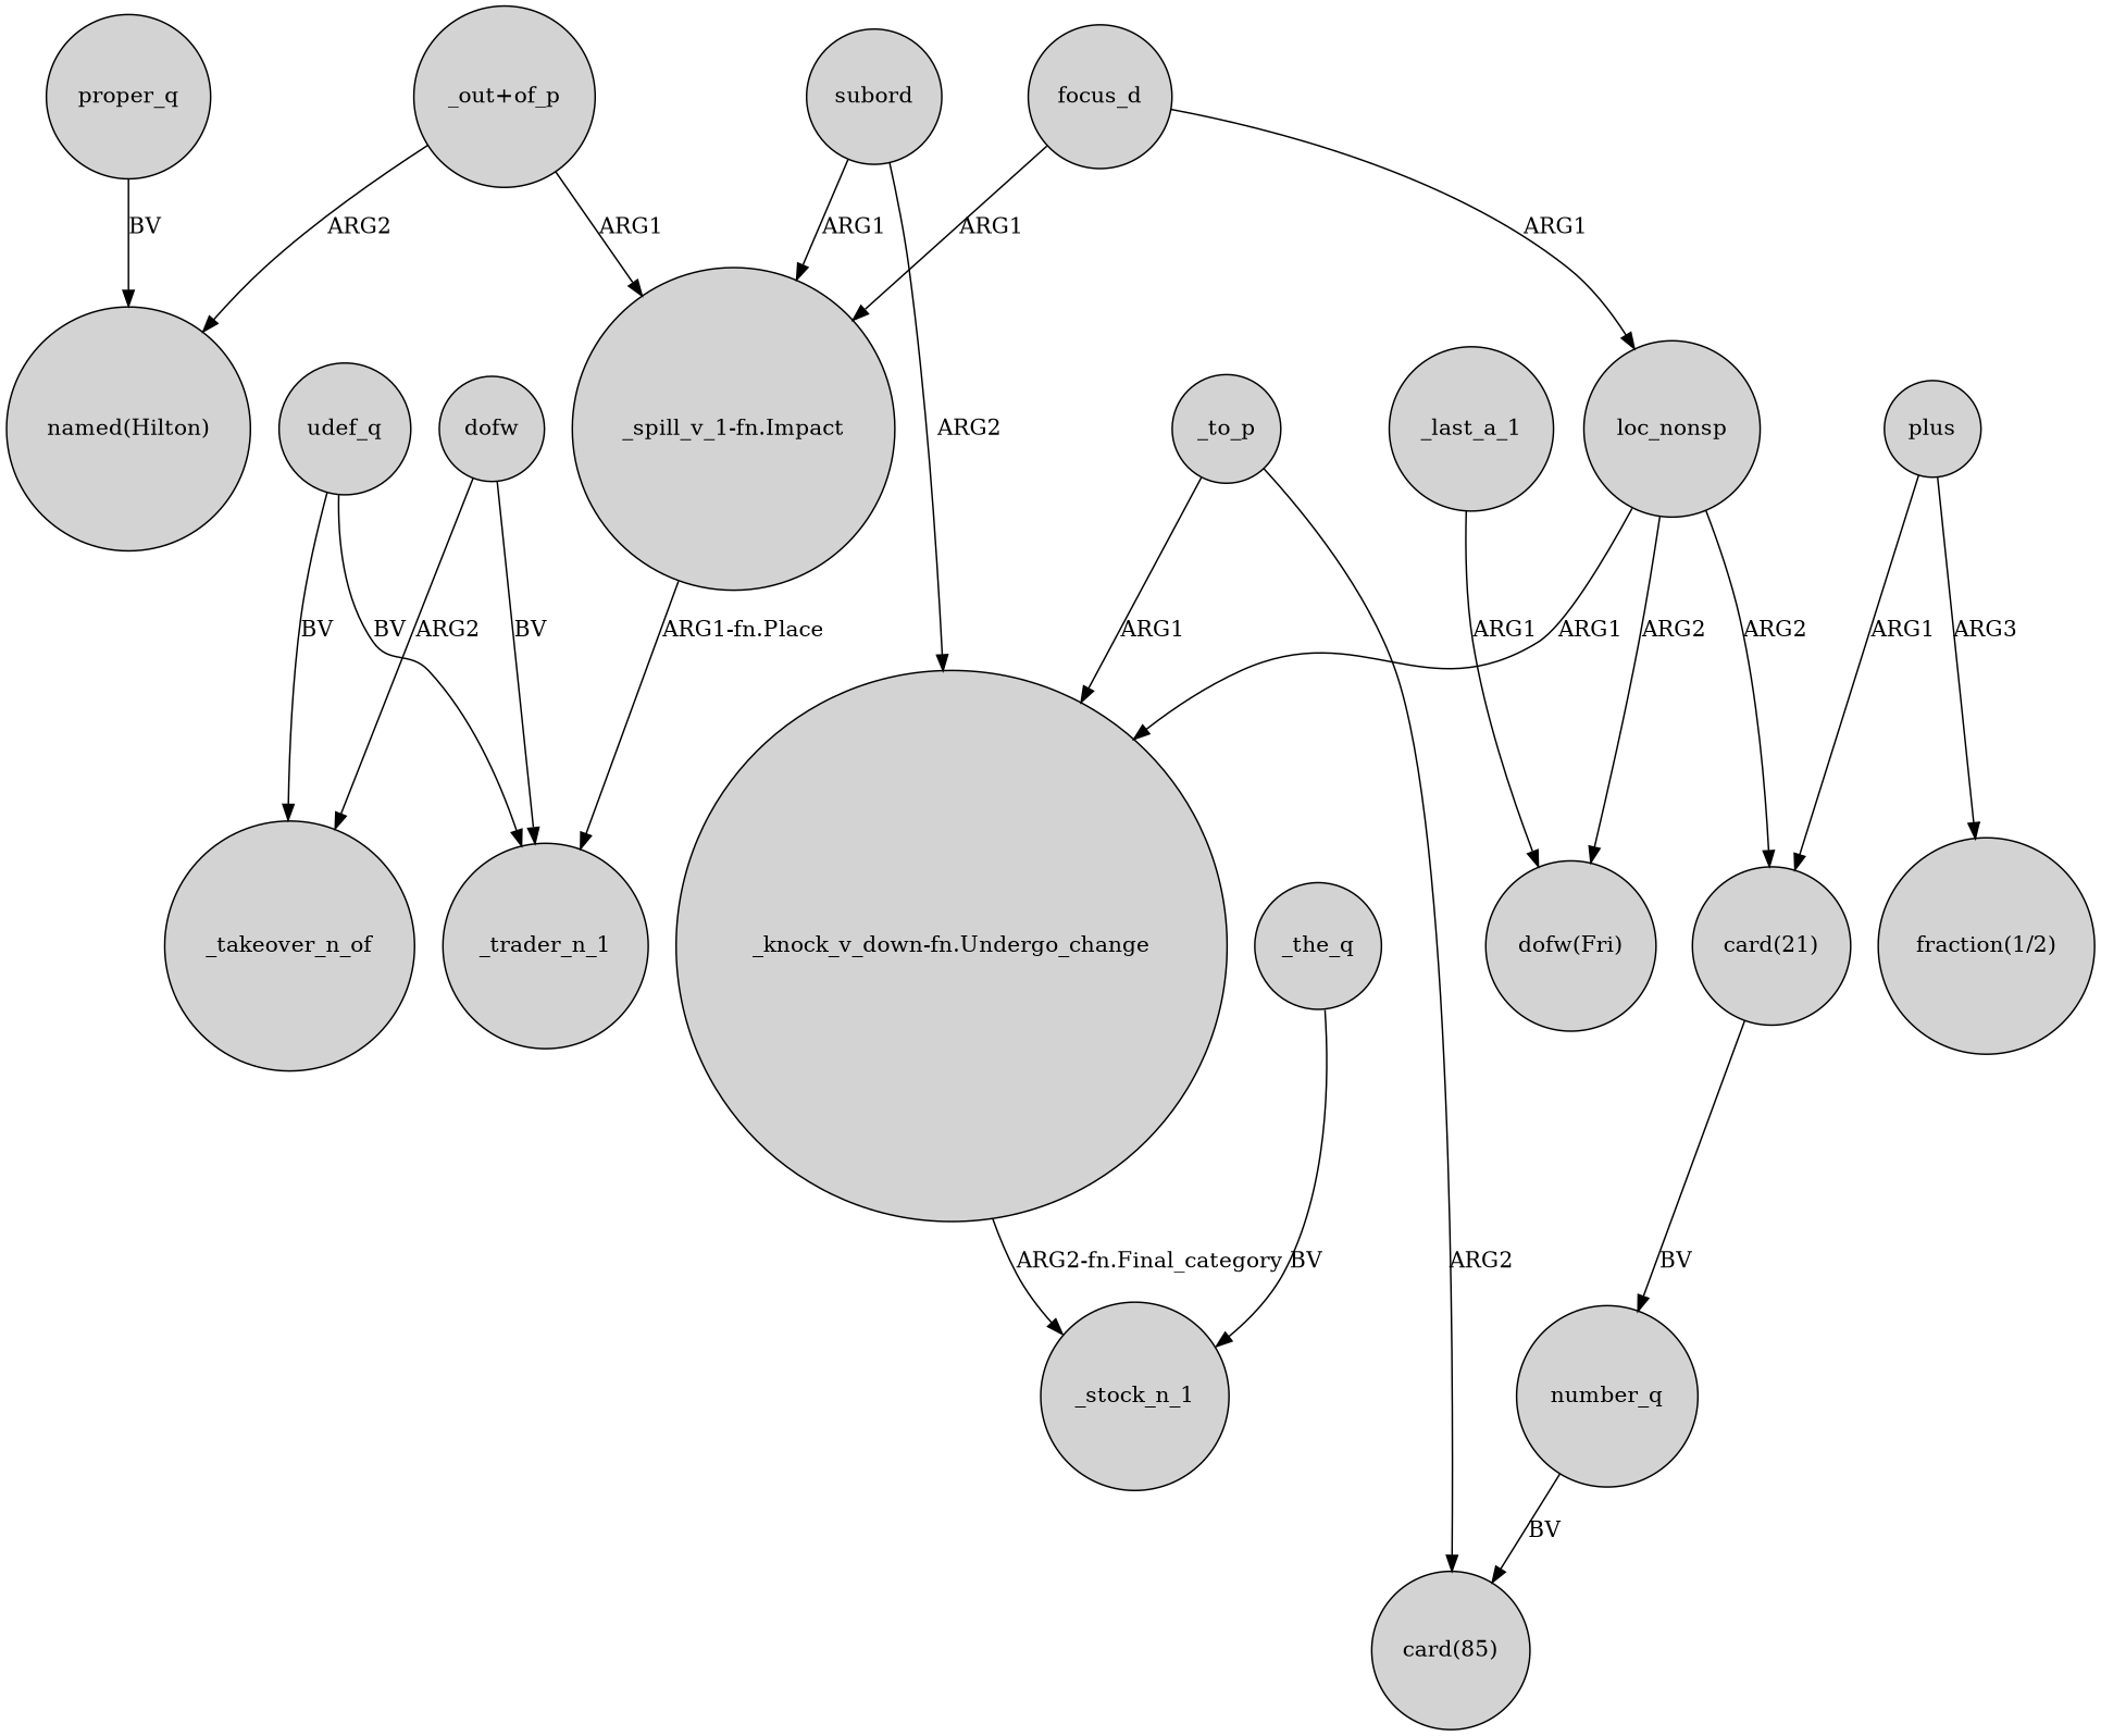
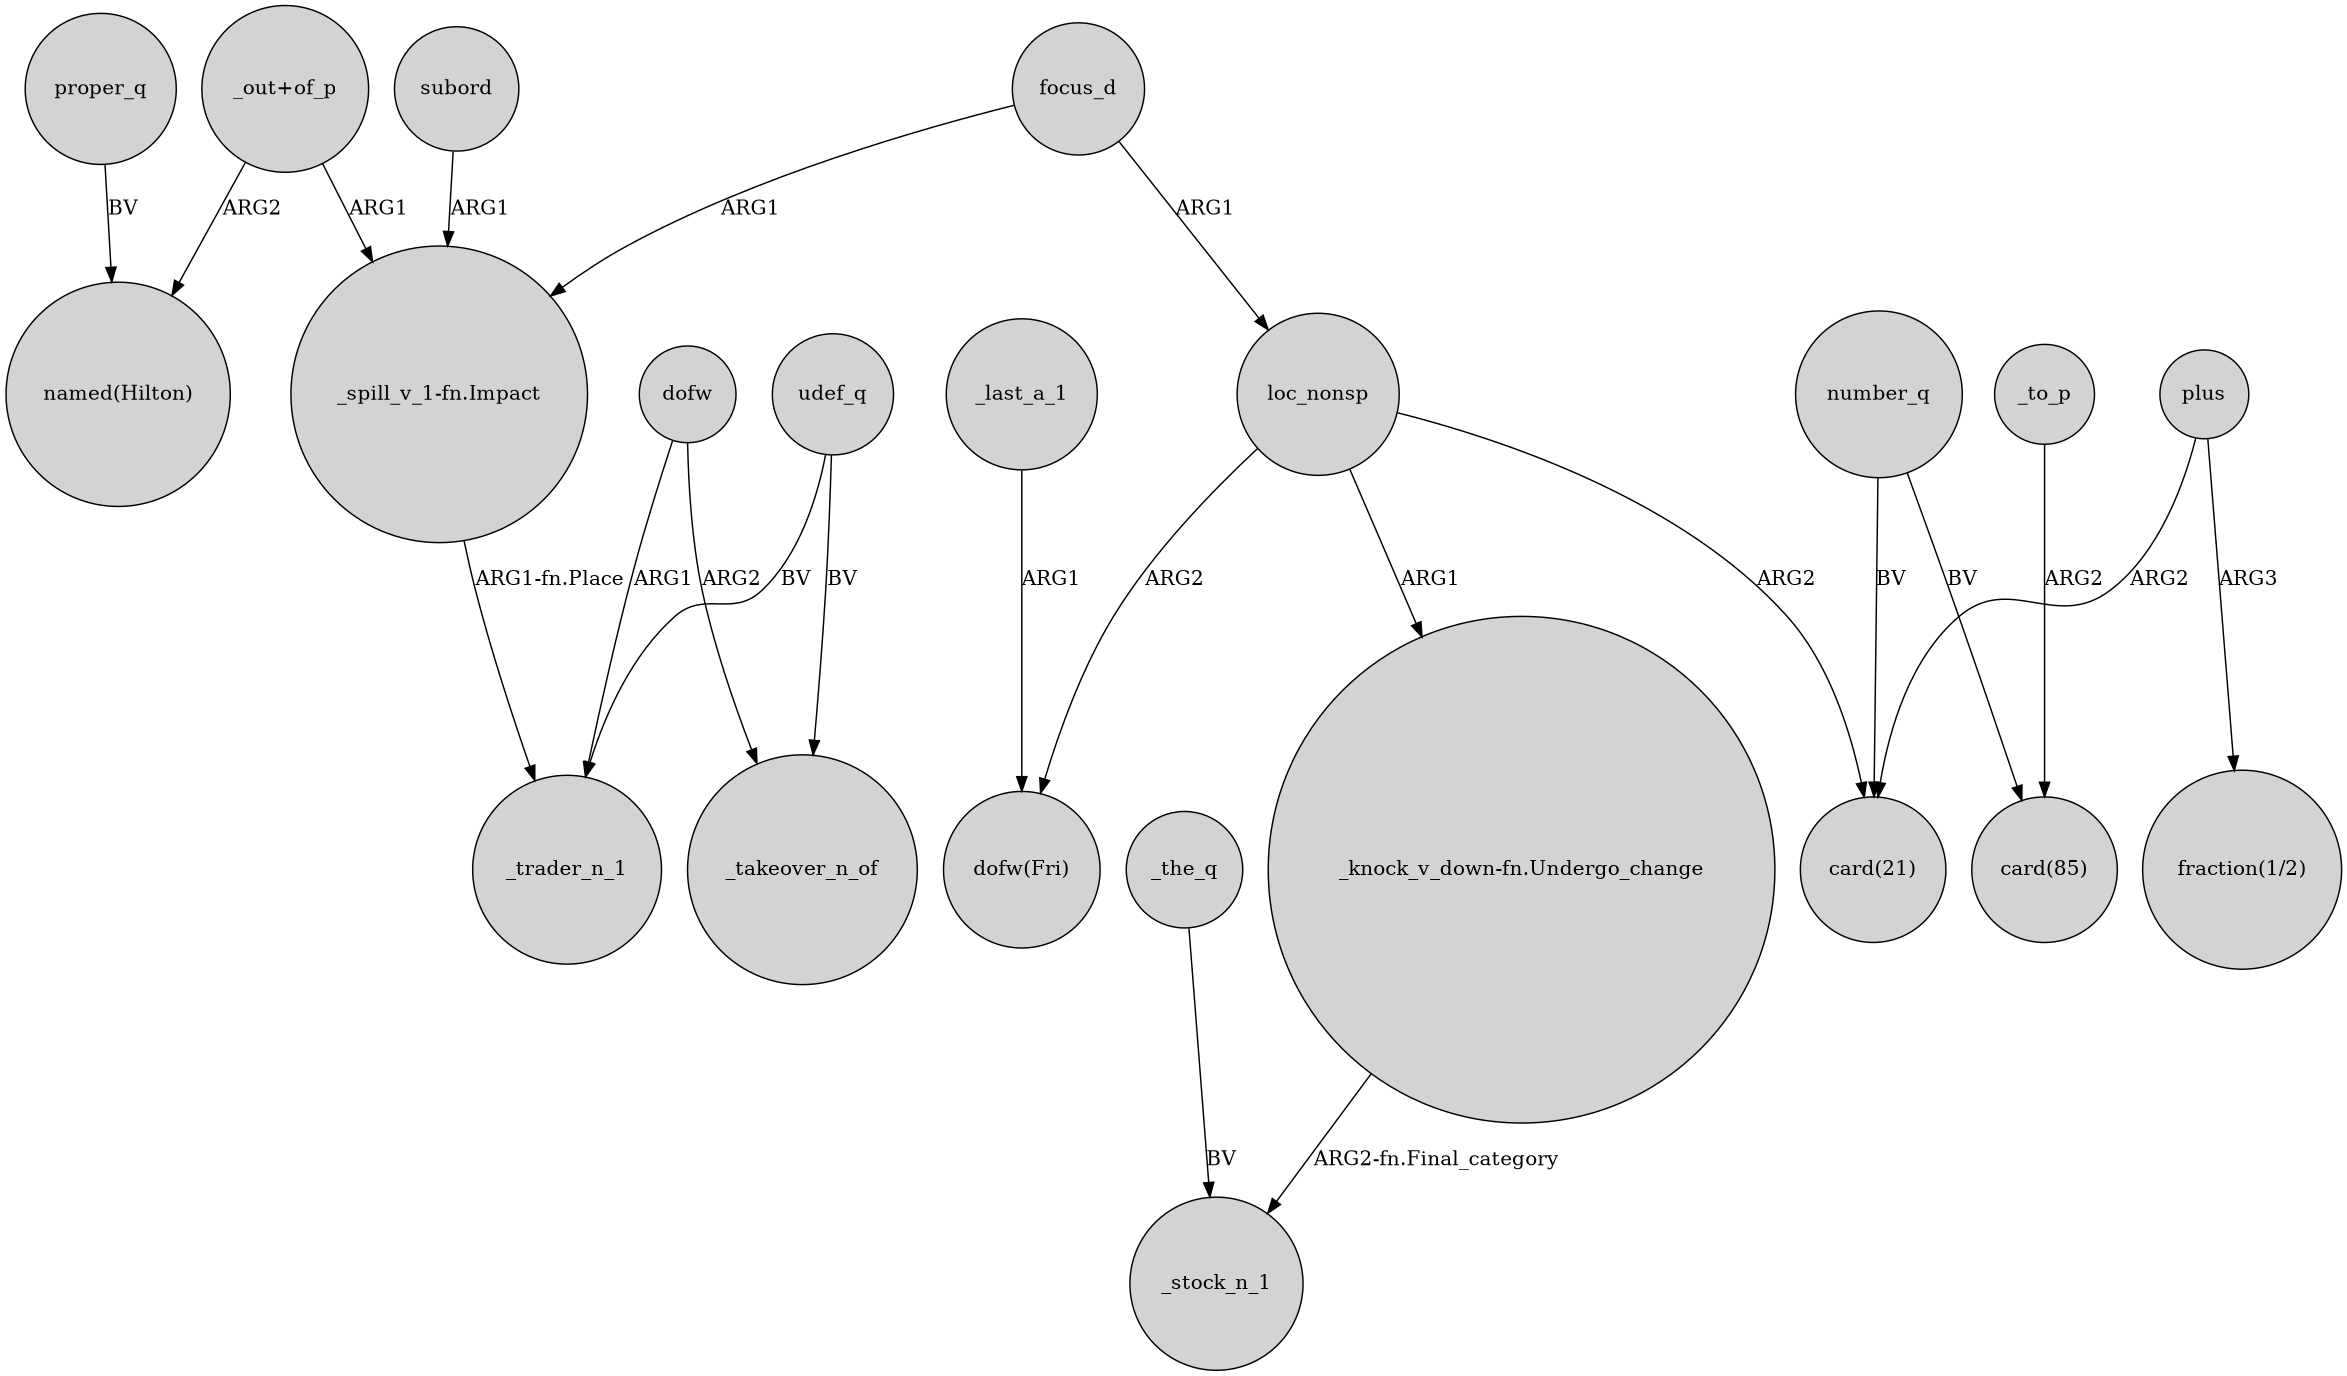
  digraph {
    node [shape=circle style=filled]
    "_out+of_p"
    "named(Hilton)"
    "_spill_v_1-fn.Impact"
    _trader_n_1
    loc_nonsp
    "_knock_v_down-fn.Undergo_change"
    "card(21)"
    "dofw(Fri)"
    _stock_n_1
    number_q
    "card(85)"
    plus
    "fraction(1/2)"
    n14 [label=dofw]
    _takeover_n_of
    subord
    _last_a_1
    focus_d
    udef_q
    _the_q
    _to_p
    proper_q
    "_out+of_p" -> "named(Hilton)" [label=ARG2]
    "_out+of_p" -> "_spill_v_1-fn.Impact" [label=ARG1]
    "_spill_v_1-fn.Impact" -> _trader_n_1 [label="ARG1-fn.Place"]
    loc_nonsp -> "_knock_v_down-fn.Undergo_change" [label=ARG1]
    loc_nonsp -> "card(21)" [label=ARG2]
    loc_nonsp -> "dofw(Fri)" [label=ARG2]
    "_knock_v_down-fn.Undergo_change" -> _stock_n_1 [label="ARG2-fn.Final_category"]
-   "card(21)" -> number_q [label=BV]
+   number_q -> "card(21)" [label=BV]
    number_q -> "card(85)" [label=BV]
-   plus -> "card(21)" [label=ARG1]
+   plus -> "card(21)" [label=ARG2]
    plus -> "fraction(1/2)" [label=ARG3]
-   n14 -> _trader_n_1 [label=BV]
+   n14 -> _trader_n_1 [label=ARG1]
    n14 -> _takeover_n_of [label=ARG2]
    subord -> "_spill_v_1-fn.Impact" [label=ARG1]
-   subord -> "_knock_v_down-fn.Undergo_change" [label=ARG2]
    _last_a_1 -> "dofw(Fri)" [label=ARG1]
    focus_d -> "_spill_v_1-fn.Impact" [label=ARG1]
    focus_d -> loc_nonsp [label=ARG1]
    udef_q -> _trader_n_1 [label=BV]
    udef_q -> _takeover_n_of [label=BV]
    _the_q -> _stock_n_1 [label=BV]
-   _to_p -> "_knock_v_down-fn.Undergo_change" [label=ARG1]
    _to_p -> "card(85)" [label=ARG2]
    proper_q -> "named(Hilton)" [label=BV]
  }
